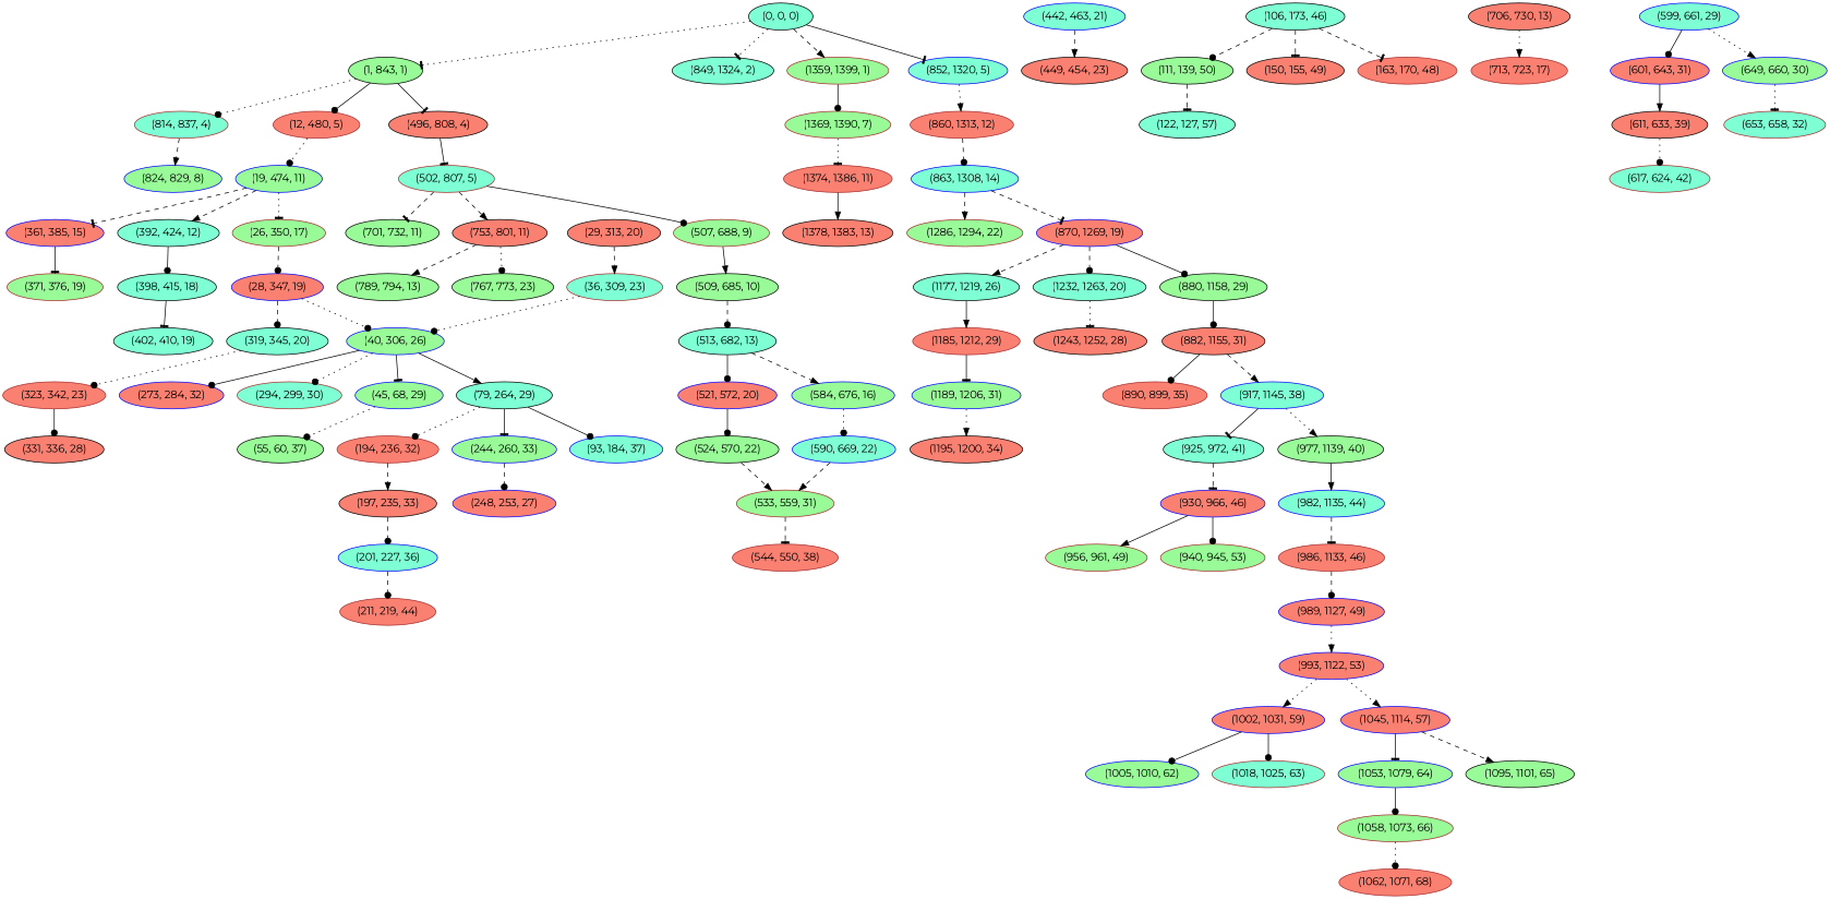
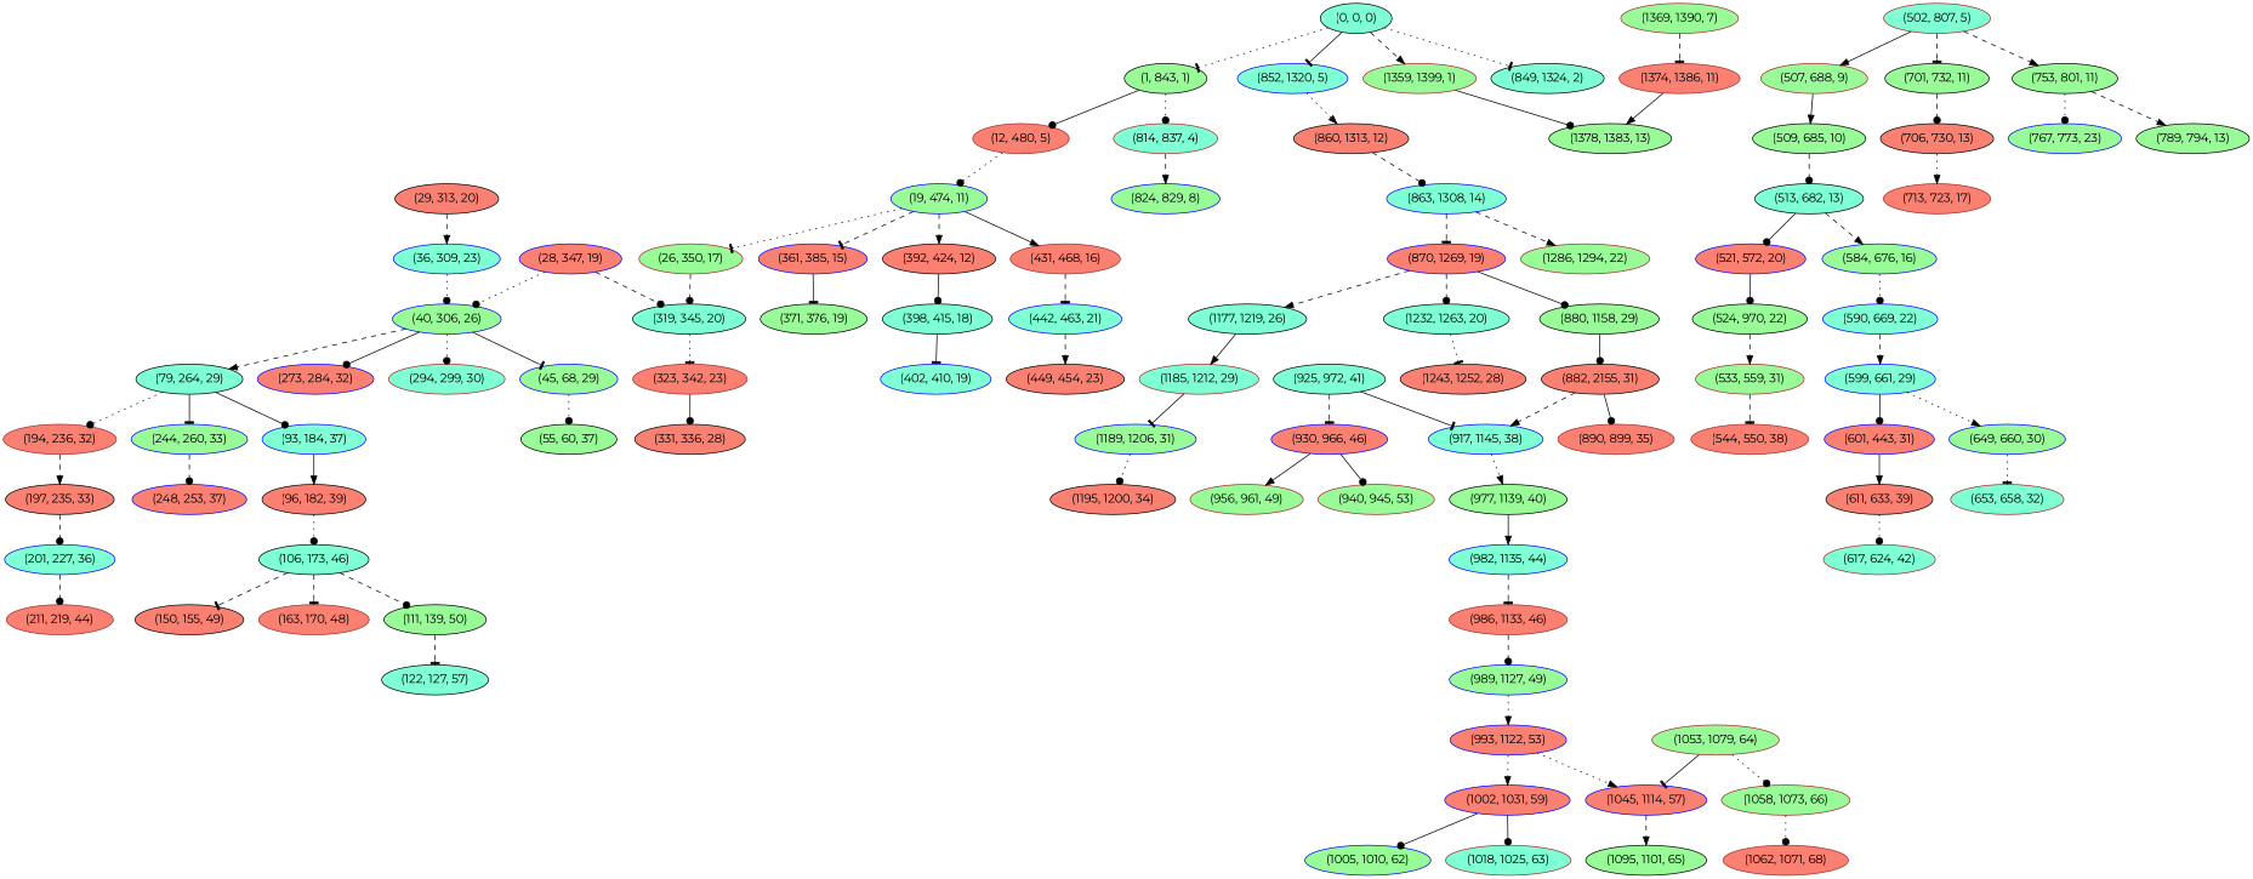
  digraph {
    fontname=Montserrat
    node [color=black fillcolor=salmon fontname=Montserrat style=filled]
    edge [arrowhead=dot fontname=Montserrat style=dashed]
    "(0, 0, 0)" [fillcolor=aquamarine]
    "(1, 843, 1)" [fillcolor=palegreen]
    "(849, 1324, 2)" [fillcolor=aquamarine]
    "(1359, 1399, 1)" [color=brown fillcolor=palegreen]
    "(852, 1320, 5)" [color=blue fillcolor=aquamarine]
    "(12, 480, 5)" [color=brown]
-   "(496, 808, 4)"
    "(814, 837, 4)" [color=brown fillcolor=aquamarine]
    "(1369, 1390, 7)" [color=brown fillcolor=palegreen]
    "(19, 474, 11)" [color=blue fillcolor=palegreen]
    "(502, 807, 5)" [color=brown fillcolor=aquamarine]
    "(824, 829, 8)" [color=blue fillcolor=palegreen]
    "(26, 350, 17)" [color=brown fillcolor=palegreen]
    "(361, 385, 15)" [color=blue]
-   "(392, 424, 12)" [fillcolor=aquamarine]
+   "(392, 424, 12)"
+   "(431, 468, 16)" [color=brown]
    "(28, 347, 19)" [color=blue]
-   "(371, 376, 19)" [color=brown fillcolor=palegreen]
+   "(371, 376, 19)" [fillcolor=palegreen]
    "(398, 415, 18)" [fillcolor=aquamarine]
    "(442, 463, 21)" [color=blue fillcolor=aquamarine]
    "(319, 345, 20)" [fillcolor=aquamarine]
    "(40, 306, 26)" [color=blue fillcolor=palegreen]
-   "(36, 309, 23)" [color=brown fillcolor=aquamarine]
+   "(36, 309, 23)" [color=blue fillcolor=aquamarine]
    "(29, 313, 20)"
    "(323, 342, 23)" [color=brown]
    "(45, 68, 29)" [color=blue fillcolor=palegreen]
    "(79, 264, 29)" [fillcolor=aquamarine]
    "(273, 284, 32)" [color=blue]
    "(294, 299, 30)" [color=brown fillcolor=aquamarine]
    "(55, 60, 37)" [fillcolor=palegreen]
    "(93, 184, 37)" [color=blue fillcolor=aquamarine]
    "(194, 236, 32)" [color=brown]
    "(244, 260, 33)" [color=blue fillcolor=palegreen]
+   "(96, 182, 39)"
    "(197, 235, 33)"
-   "(248, 253, 37)" [color=blue label="(248, 253, 27)"]
+   "(248, 253, 37)" [color=blue]
    "(106, 173, 46)" [fillcolor=aquamarine]
    "(111, 139, 50)" [fillcolor=palegreen]
    "(150, 155, 49)"
    "(163, 170, 48)" [color=brown]
    "(122, 127, 57)" [fillcolor=aquamarine]
    "(201, 227, 36)" [color=blue fillcolor=aquamarine]
    "(211, 219, 44)" [color=brown]
    "(331, 336, 28)"
-   "(402, 410, 19)" [fillcolor=aquamarine]
+   "(402, 410, 19)" [color=blue fillcolor=aquamarine]
    "(449, 454, 23)"
    "(507, 688, 9)" [color=brown fillcolor=palegreen]
    "(701, 732, 11)" [fillcolor=palegreen]
-   "(753, 801, 11)"
+   "(753, 801, 11)" [fillcolor=palegreen]
    "(509, 685, 10)" [fillcolor=palegreen]
    "(706, 730, 13)"
-   "(767, 773, 23)" [fillcolor=palegreen]
+   "(767, 773, 23)" [color=blue fillcolor=palegreen]
    "(789, 794, 13)" [fillcolor=palegreen]
    "(513, 682, 13)" [fillcolor=aquamarine]
    "(521, 572, 20)" [color=blue]
    "(584, 676, 16)" [color=blue fillcolor=palegreen]
-   "(524, 570, 22)" [fillcolor=palegreen]
+   "(524, 570, 22)" [fillcolor=palegreen label="(524, 970, 22)"]
    "(590, 669, 22)" [color=blue fillcolor=aquamarine]
    "(533, 559, 31)" [color=brown fillcolor=palegreen]
    "(544, 550, 38)" [color=brown]
    "(599, 661, 29)" [color=blue fillcolor=aquamarine]
-   "(601, 643, 31)" [color=blue]
+   "(601, 643, 31)" [color=blue label="(601, 443, 31)"]
    "(649, 660, 30)" [color=blue fillcolor=palegreen]
    "(611, 633, 39)"
    "(653, 658, 32)" [color=brown fillcolor=aquamarine]
    "(617, 624, 42)" [color=brown fillcolor=aquamarine]
    "(713, 723, 17)" [color=brown]
-   "(860, 1313, 12)" [color=brown]
+   "(860, 1313, 12)"
    "(863, 1308, 14)" [color=blue fillcolor=aquamarine]
    "(870, 1269, 19)" [color=blue]
    "(1286, 1294, 22)" [color=brown fillcolor=palegreen]
    "(880, 1158, 29)" [fillcolor=palegreen]
    "(1177, 1219, 26)" [fillcolor=aquamarine]
    "(1232, 1263, 20)" [fillcolor=aquamarine]
-   "(882, 1155, 31)"
-   "(1185, 1212, 29)" [color=brown]
+   "(882, 1155, 31)" [label="(882, 2155, 31)"]
+   "(1185, 1212, 29)" [color=brown fillcolor=aquamarine]
    "(1243, 1252, 28)"
    "(890, 899, 35)" [color=brown]
    "(917, 1145, 38)" [color=blue fillcolor=aquamarine]
    "(925, 972, 41)" [fillcolor=aquamarine]
    "(977, 1139, 40)" [fillcolor=palegreen]
    "(930, 966, 46)" [color=blue]
    "(982, 1135, 44)" [color=blue fillcolor=aquamarine]
    "(940, 945, 53)" [color=brown fillcolor=palegreen]
    "(956, 961, 49)" [color=brown fillcolor=palegreen]
    "(986, 1133, 46)" [color=brown]
-   "(989, 1127, 49)" [color=blue]
+   "(989, 1127, 49)" [color=blue fillcolor=palegreen]
    "(993, 1122, 53)" [color=blue]
    "(1002, 1031, 59)" [color=blue]
    "(1045, 1114, 57)" [color=blue]
    "(1005, 1010, 62)" [color=blue fillcolor=palegreen]
    "(1018, 1025, 63)" [color=brown fillcolor=aquamarine]
-   "(1053, 1079, 64)" [color=blue fillcolor=palegreen]
+   "(1053, 1079, 64)" [color=brown fillcolor=palegreen]
    "(1095, 1101, 65)" [fillcolor=palegreen]
    "(1058, 1073, 66)" [color=brown fillcolor=palegreen]
    "(1062, 1071, 68)" [color=brown]
    "(1189, 1206, 31)" [color=blue fillcolor=palegreen]
    "(1195, 1200, 34)"
    "(1374, 1386, 11)" [color=brown]
-   "(1378, 1383, 13)"
+   "(1378, 1383, 13)" [fillcolor=palegreen]
    "(0, 0, 0)" -> "(1, 843, 1)" [arrowhead=tee style=dotted]
    "(0, 0, 0)" -> "(849, 1324, 2)" [arrowhead=tee style=dotted]
    "(0, 0, 0)" -> "(1359, 1399, 1)" [arrowhead=normal]
    "(0, 0, 0)" -> "(852, 1320, 5)" [arrowhead=tee style=solid]
    "(1, 843, 1)" -> "(12, 480, 5)" [style=solid]
-   "(1, 843, 1)" -> "(496, 808, 4)" [arrowhead=tee style=solid]
    "(1, 843, 1)" -> "(814, 837, 4)" [style=dotted]
-   "(1359, 1399, 1)" -> "(1369, 1390, 7)" [style=solid]
+   "(1359, 1399, 1)" -> "(1378, 1383, 13)" [style=solid]
    "(852, 1320, 5)" -> "(860, 1313, 12)" [arrowhead=normal style=dotted]
    "(12, 480, 5)" -> "(19, 474, 11)" [style=dotted]
-   "(496, 808, 4)" -> "(502, 807, 5)" [arrowhead=tee style=solid]
    "(814, 837, 4)" -> "(824, 829, 8)" [arrowhead=normal]
-   "(1369, 1390, 7)" -> "(1374, 1386, 11)" [arrowhead=tee style=dotted]
+   "(1369, 1390, 7)" -> "(1374, 1386, 11)" [arrowhead=tee]
    "(19, 474, 11)" -> "(26, 350, 17)" [arrowhead=tee style=dotted]
    "(19, 474, 11)" -> "(361, 385, 15)" [arrowhead=tee]
    "(19, 474, 11)" -> "(392, 424, 12)" [arrowhead=normal]
-   "(502, 807, 5)" -> "(507, 688, 9)" [style=solid]
+   "(19, 474, 11)" -> "(431, 468, 16)" [arrowhead=normal style=solid]
+   "(502, 807, 5)" -> "(507, 688, 9)" [arrowhead=normal style=solid]
    "(502, 807, 5)" -> "(701, 732, 11)" [arrowhead=tee]
    "(502, 807, 5)" -> "(753, 801, 11)" [arrowhead=normal]
-   "(26, 350, 17)" -> "(28, 347, 19)"
+   "(26, 350, 17)" -> "(319, 345, 20)"
    "(361, 385, 15)" -> "(371, 376, 19)" [arrowhead=tee style=solid]
    "(392, 424, 12)" -> "(398, 415, 18)" [style=solid]
+   "(431, 468, 16)" -> "(442, 463, 21)" [arrowhead=tee]
    "(28, 347, 19)" -> "(319, 345, 20)"
    "(28, 347, 19)" -> "(40, 306, 26)" [style=dotted]
    "(398, 415, 18)" -> "(402, 410, 19)" [arrowhead=tee style=solid]
    "(442, 463, 21)" -> "(449, 454, 23)" [arrowhead=normal]
-   "(319, 345, 20)" -> "(323, 342, 23)" [style=dotted]
+   "(319, 345, 20)" -> "(323, 342, 23)" [arrowhead=tee style=dotted]
    "(40, 306, 26)" -> "(45, 68, 29)" [arrowhead=tee style=solid]
-   "(40, 306, 26)" -> "(79, 264, 29)" [arrowhead=normal style=solid]
+   "(40, 306, 26)" -> "(79, 264, 29)" [arrowhead=normal]
    "(40, 306, 26)" -> "(273, 284, 32)" [style=solid]
    "(40, 306, 26)" -> "(294, 299, 30)" [style=dotted]
    "(36, 309, 23)" -> "(40, 306, 26)" [style=dotted]
    "(29, 313, 20)" -> "(36, 309, 23)" [arrowhead=normal]
    "(323, 342, 23)" -> "(331, 336, 28)" [style=solid]
    "(45, 68, 29)" -> "(55, 60, 37)" [style=dotted]
    "(79, 264, 29)" -> "(93, 184, 37)" [style=solid]
    "(79, 264, 29)" -> "(194, 236, 32)" [style=dotted]
    "(79, 264, 29)" -> "(244, 260, 33)" [arrowhead=tee style=solid]
+   "(93, 184, 37)" -> "(96, 182, 39)" [arrowhead=normal style=solid]
    "(194, 236, 32)" -> "(197, 235, 33)" [arrowhead=normal]
    "(244, 260, 33)" -> "(248, 253, 37)"
+   "(96, 182, 39)" -> "(106, 173, 46)" [style=dotted]
    "(197, 235, 33)" -> "(201, 227, 36)"
    "(106, 173, 46)" -> "(111, 139, 50)"
    "(106, 173, 46)" -> "(150, 155, 49)" [arrowhead=tee]
    "(106, 173, 46)" -> "(163, 170, 48)" [arrowhead=tee]
    "(111, 139, 50)" -> "(122, 127, 57)" [arrowhead=tee]
    "(201, 227, 36)" -> "(211, 219, 44)"
    "(507, 688, 9)" -> "(509, 685, 10)" [arrowhead=normal style=solid]
+   "(701, 732, 11)" -> "(706, 730, 13)"
    "(753, 801, 11)" -> "(767, 773, 23)" [style=dotted]
    "(753, 801, 11)" -> "(789, 794, 13)" [arrowhead=normal]
    "(509, 685, 10)" -> "(513, 682, 13)"
    "(706, 730, 13)" -> "(713, 723, 17)" [arrowhead=normal style=dotted]
    "(513, 682, 13)" -> "(521, 572, 20)" [style=solid]
    "(513, 682, 13)" -> "(584, 676, 16)" [arrowhead=normal]
    "(521, 572, 20)" -> "(524, 570, 22)" [style=solid]
    "(584, 676, 16)" -> "(590, 669, 22)" [style=dotted]
    "(524, 570, 22)" -> "(533, 559, 31)" [arrowhead=normal]
-   "(590, 669, 22)" -> "(533, 559, 31)" [arrowhead=normal]
+   "(590, 669, 22)" -> "(599, 661, 29)" [arrowhead=normal]
    "(533, 559, 31)" -> "(544, 550, 38)" [arrowhead=tee]
    "(599, 661, 29)" -> "(601, 643, 31)" [style=solid]
    "(599, 661, 29)" -> "(649, 660, 30)" [arrowhead=normal style=dotted]
    "(601, 643, 31)" -> "(611, 633, 39)" [arrowhead=normal style=solid]
    "(649, 660, 30)" -> "(653, 658, 32)" [arrowhead=tee style=dotted]
    "(611, 633, 39)" -> "(617, 624, 42)" [style=dotted]
    "(860, 1313, 12)" -> "(863, 1308, 14)"
    "(863, 1308, 14)" -> "(870, 1269, 19)" [arrowhead=tee]
    "(863, 1308, 14)" -> "(1286, 1294, 22)" [arrowhead=normal]
    "(870, 1269, 19)" -> "(880, 1158, 29)" [style=solid]
    "(870, 1269, 19)" -> "(1177, 1219, 26)" [arrowhead=normal]
    "(870, 1269, 19)" -> "(1232, 1263, 20)"
    "(880, 1158, 29)" -> "(882, 1155, 31)" [style=solid]
    "(1177, 1219, 26)" -> "(1185, 1212, 29)" [arrowhead=normal style=solid]
    "(1232, 1263, 20)" -> "(1243, 1252, 28)" [arrowhead=tee style=dotted]
    "(882, 1155, 31)" -> "(890, 899, 35)" [style=solid]
    "(882, 1155, 31)" -> "(917, 1145, 38)" [arrowhead=normal]
    "(1185, 1212, 29)" -> "(1189, 1206, 31)" [arrowhead=tee style=solid]
-   "(917, 1145, 38)" -> "(925, 972, 41)" [arrowhead=tee style=solid]
+   "(925, 972, 41)" -> "(917, 1145, 38)" [arrowhead=tee style=solid]
    "(917, 1145, 38)" -> "(977, 1139, 40)" [arrowhead=normal style=dotted]
    "(925, 972, 41)" -> "(930, 966, 46)" [arrowhead=tee]
    "(977, 1139, 40)" -> "(982, 1135, 44)" [arrowhead=normal style=solid]
    "(930, 966, 46)" -> "(940, 945, 53)" [style=solid]
    "(930, 966, 46)" -> "(956, 961, 49)" [arrowhead=normal style=solid]
    "(982, 1135, 44)" -> "(986, 1133, 46)" [arrowhead=tee]
    "(986, 1133, 46)" -> "(989, 1127, 49)"
    "(989, 1127, 49)" -> "(993, 1122, 53)" [arrowhead=normal style=dotted]
    "(993, 1122, 53)" -> "(1002, 1031, 59)" [arrowhead=normal style=dotted]
    "(993, 1122, 53)" -> "(1045, 1114, 57)" [arrowhead=normal style=dotted]
    "(1002, 1031, 59)" -> "(1005, 1010, 62)" [style=solid]
    "(1002, 1031, 59)" -> "(1018, 1025, 63)" [style=solid]
-   "(1045, 1114, 57)" -> "(1053, 1079, 64)" [arrowhead=tee style=solid]
+   "(1053, 1079, 64)" -> "(1045, 1114, 57)" [arrowhead=tee style=solid]
    "(1045, 1114, 57)" -> "(1095, 1101, 65)" [arrowhead=normal]
-   "(1053, 1079, 64)" -> "(1058, 1073, 66)" [style=solid]
+   "(1053, 1079, 64)" -> "(1058, 1073, 66)" [style=dotted]
    "(1058, 1073, 66)" -> "(1062, 1071, 68)" [style=dotted]
-   "(1189, 1206, 31)" -> "(1195, 1200, 34)" [arrowhead=normal style=dotted]
+   "(1189, 1206, 31)" -> "(1195, 1200, 34)" [style=dotted]
    "(1374, 1386, 11)" -> "(1378, 1383, 13)" [arrowhead=normal style=solid]
  }
